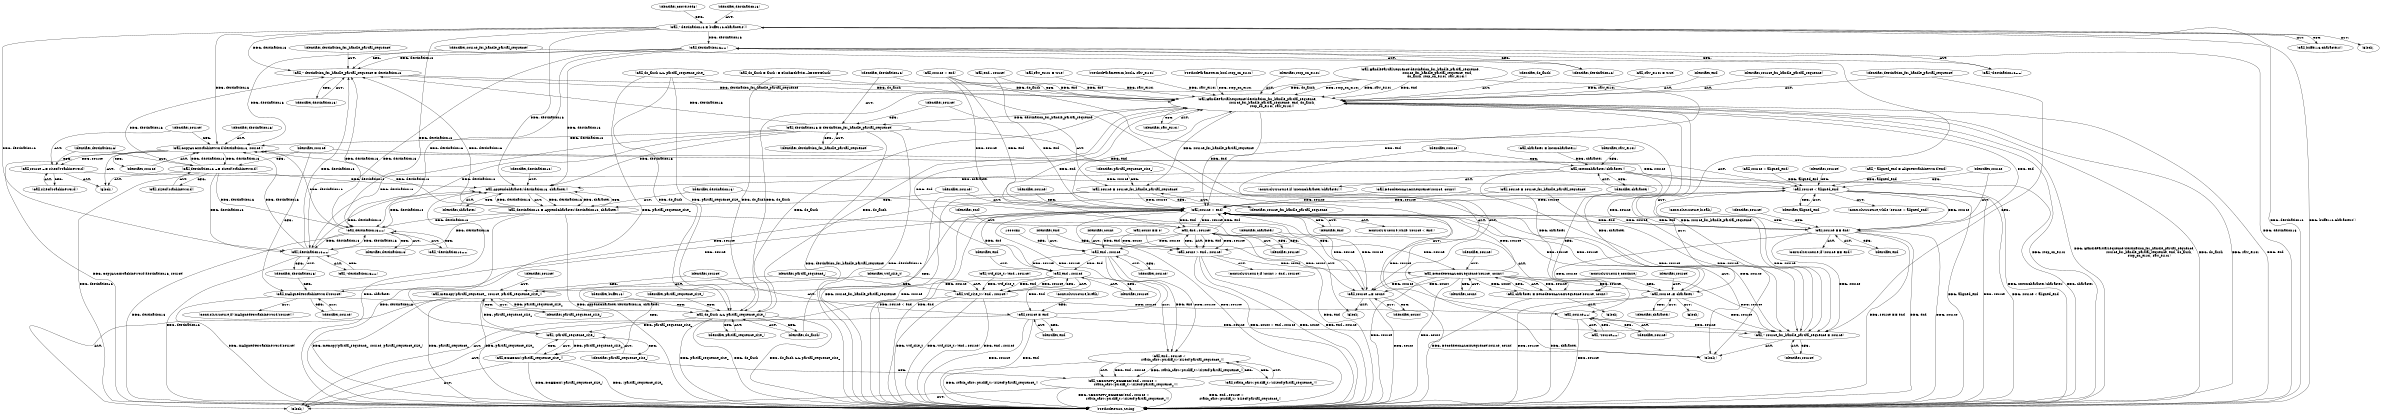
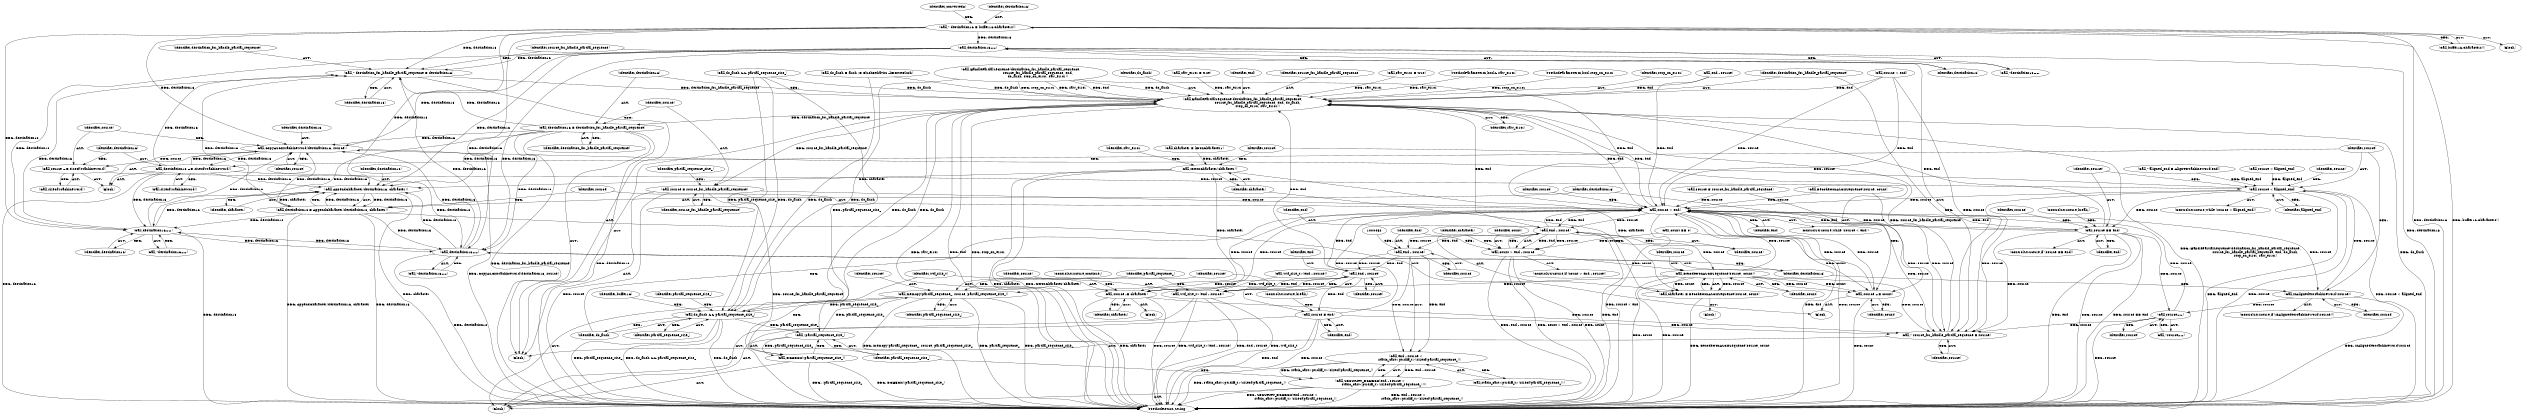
  digraph {
    n1 [label="(Call,destination16++)"]
    n2 [label="(Call,* destination_for_handle_partial_sequence = destination16)"]
    n3 [label="(Call,CopyASCIIMachineWord(destination16, source))"]
    n4 [label="(Call,AppendCharacter(destination16, character))"]
    n5 [label="(Call,destination16++)"]
    n6 [label="(Call,destination16++)"]
    n7 [label="(Identifier,destination16)"]
    n8 [label="(Call,*destination16++)"]
    n9 [label="(MethodReturn,String)"]
    n10 [label="(Call,HandlePartialSequence(destination_for_handle_partial_sequence,\n                            source_for_handle_partial_sequence, end, do_flush,\n                            stop_on_error, saw_error))"]
    n11 [label="(Identifier,destination16)"]
    n12 [label="(Block,)"]
    n13 [label="(Call,source += sizeof(MachineWord))"]
    n14 [label="(Call,destination16 += sizeof(MachineWord))"]
    n15 [label="(Identifier,source)"]
    n16 [label="(Block,)"]
    n17 [label="(Call,destination16 = AppendCharacter(destination16, character))"]
    n18 [label="(Identifier,character)"]
    n19 [label="(Identifier,destination16)"]
    n20 [label="(Call,*destination16++)"]
    n21 [label="(Identifier,destination16)"]
    n22 [label="(Call,*destination16++)"]
    n23 [label="(Call,* destination16 = buffer16.Characters())"]
    n24 [label="(Call,buffer16.Characters())"]
    n25 [label="(Block,)"]
    n26 [label="(Call,destination16 = destination_for_handle_partial_sequence)"]
    n27 [label="(Call,source < end)"]
    n28 [label="(Call,do_flush && partial_sequence_size_)"]
    n29 [label="(Call,source = source_for_handle_partial_sequence)"]
    n30 [label="(Identifier,saw_error)"]
    n31 [label="(Identifier,destination_for_handle_partial_sequence)"]
    n32 [label="(Call,* source_for_handle_partial_sequence = source)"]
    n33 [label="(Call,source == end)"]
    n34 [label="(Call,IsAlignedToMachineWord(source))"]
    n35 [label="(Call,end - source)"]
    n36 [label="(Call,source -= character)"]
    n37 [label="(Call,source += count)"]
    n38 [label="(Identifier,end)"]
    n39 [label="(ControlStructure,while (source < end))"]
    n40 [label="(Call,!partial_sequence_size_)"]
    n41 [label="(Identifier,partial_sequence_size_)"]
    n42 [label="(Identifier,do_flush)"]
    n43 [label="(Identifier,source_for_handle_partial_sequence)"]
    n44 [label="(Call,source < aligned_end)"]
    n45 [label="(Call,sizeof(MachineWord))"]
    n46 [label="(Call,sizeof(MachineWord))"]
    n47 [label="(Identifier,aligned_end)"]
    n48 [label="(ControlStructure,while (source < aligned_end))"]
    n49 [label="(Identifier,source)"]
    n50 [label="(Call,source++)"]
    n51 [label="(ControlStructure,if (source == end))"]
    n52 [label="(Identifier,end)"]
    n53 [label="(Identifier,source)"]
    n54 [label="(ControlStructure,if (IsAlignedToMachineWord(source)))"]
    n55 [label="(Call,count > end - source)"]
    n56 [label="(Call,DecodeNonASCIISequence(source, count))"]
    n57 [label="(Call,end - source)"]
    n58 [label="(Identifier,source)"]
    n59 [label="(Block,)"]
    n60 [label="(Identifier,character)"]
    n61 [label="(Block,)"]
    n62 [label="(Identifier,count)"]
    n63 [label="(Call,*source++)"]
    n64 [label="(Identifier,source)"]
    n65 [label="(ControlStructure,if (count > end - source))"]
    n66 [label="(Call,character = DecodeNonASCIISequence(source, count))"]
    n67 [label="(Identifier,count)"]
    n68 [label="(Call,end - source <\n                          static_cast<ptrdiff_t>(sizeof(partial_sequence_)))"]
    n69 [label="(Call,end - source)"]
    n70 [label="(Identifier,source)"]
    n71 [label="(Block,)"]
    n72 [label="(Call,IsNonCharacter(character))"]
    n73 [label="(Identifier,character)"]
-   n74 [label="(ControlStructure,if (IsNonCharacter(character)))"]
    n75 [label="(Call,SECURITY_DCHECK(end - source <\n                          static_cast<ptrdiff_t>(sizeof(partial_sequence_))))"]
    n76 [label="(Call,static_cast<ptrdiff_t>(sizeof(partial_sequence_)))"]
    n77 [label="(Call,wtf_size_t>(end - source))"]
    n78 [label="(Call,memcpy(partial_sequence_, source, partial_sequence_size_))"]
    n79 [label="(Call,source = end)"]
    n80 [label="(Identifier,source)"]
    n81 [label="(Block,)"]
    n82 [label="(Identifier,partial_sequence_size_)"]
    n83 [label="(Identifier,end)"]
    n84 [label="(Call,DCHECK(!partial_sequence_size_))"]
    n85 [label="(Identifier,partial_sequence_size_)"]
    n86 [label="(Identifier,source)"]
    n87 [label="(ControlStructure,continue;)"]
    n88 [label="(Identifier,saw_error)"]
    n89 [label="(Call,do_flush = flush != FlushBehavior::kDoNotFlush)"]
    n90 [label="(Call,source < end)"]
    n91 [label="(Identifier,destination16)"]
    n92 [label="(Call,HandlePartialSequence(destination_for_handle_partial_sequence,\n                                source_for_handle_partial_sequence, end,\n                                do_flush, stop_on_error, saw_error))"]
    n93 [label="(Call,source = source_for_handle_partial_sequence)"]
    n94 [label="(Identifier,character)"]
    n95 [label="(Call,* aligned_end = AlignToMachineWord(end))"]
    n96 [label="(Identifier,destination16)"]
    n97 [label="(Identifier,source)"]
    n98 [label="(Identifier,converted8)"]
    n99 [label="(Identifier,destination16)"]
    n100 [label="(Identifier,source)"]
    n101 [label="(Identifier,destination16)"]
    n102 [label="(Identifier,buffer16)"]
    n103 [label="(ControlStructure,break;)"]
    n104 [label="(Call,character = kNonCharacter1)"]
    n105 [label="(ControlStructure,break;)"]
    n106 [label="(Identifier,do_flush)"]
    n107 [label="(Call,wtf_size_t>(end - source))"]
    n108 [label="(Identifier,wtf_size_t)"]
    n109 [label="(Call,do_flush && partial_sequence_size_)"]
    n110 [label="(Call,count == 0)"]
    n111 [label="(Identifier,count)"]
    n112 [label="(Identifier,source)"]
    n113 [label="(Identifier,destination16)"]
    n114 [label="(Call,saw_error = true)"]
    n115 [label="(Identifier,destination16)"]
    n116 [label="(Identifier,source)"]
    n117 [label="(Identifier,partial_sequence_size_)"]
    n118 [label="(Identifier,source)"]
    n119 [label="(Identifier,end)"]
    n120 [label="(Call,source < aligned_end)"]
    n121 [label="(Identifier,source)"]
    n122 [label="(Identifier,source_for_handle_partial_sequence)"]
    n123 [label="(Identifier,destination_for_handle_partial_sequence)"]
    n124 [label="(Identifier,source_for_handle_partial_sequence)"]
    n125 [label="(Call,end - source)"]
    n126 [label="(Identifier,source)"]
    n127 [label="(Identifier,partial_sequence_)"]
    n128 [label="(Call,saw_error = true)"]
    n129 [label="(Call,DecodeNonASCIISequence(source, count))"]
    n130 [label="(Identifier,end)"]
    n131 [label="(Identifier,source)"]
    n132 [label="(Identifier,partial_sequence_size_)"]
    n133 [label="(Identifier,destination_for_handle_partial_sequence)"]
    n134 [label="(Identifier,source)"]
    n135 [label="(Identifier,source)"]
    n136 [label="(Identifier,end)"]
    n137 [label="(MethodParameterIn,bool& saw_error)"]
    n138 [label="(MethodParameterIn,bool stop_on_error)"]
    n139 [label="(Identifier,source)"]
    n140 [label="(Identifier,stop_on_error)"]
    n141 [label="(Identifier,source)"]
    n142 [label="(Identifier,end)"]
    1000452
    n1 -> n2 [label="DDG: destination16"]
    n1 -> n3 [label="DDG: destination16"]
    n1 -> n4 [label="DDG: destination16"]
    n1 -> n5 [label="DDG: destination16"]
    n1 -> n6 [label="DDG: destination16"]
    n1 -> n7 [label="CFG: "]
    n1 -> n8 [label="AST: "]
    n1 -> n9 [label="DDG: destination16"]
    n2 -> n10 [label="DDG: destination_for_handle_partial_sequence"]
    n2 -> n11 [label="CFG: "]
    n2 -> n12 [label="AST: "]
    n3 -> n9 [label="DDG: CopyASCIIMachineWord(destination16, source)"]
    n3 -> n13 [label="DDG: source"]
    n3 -> n14 [label="DDG: destination16"]
    n3 -> n15 [label="CFG: "]
    n3 -> n16 [label="AST: "]
    n4 -> n9 [label="DDG: character"]
    n4 -> n17 [label="AST: "]
    n4 -> n17 [label="DDG: destination16"]
    n4 -> n17 [label="DDG: character"]
    n4 -> n18 [label="CFG: "]
    n5 -> n2 [label="DDG: destination16"]
    n5 -> n3 [label="DDG: destination16"]
    n5 -> n4 [label="DDG: destination16"]
    n5 -> n6 [label="DDG: destination16"]
    n5 -> n9 [label="DDG: destination16"]
    n5 -> n19 [label="CFG: "]
    n5 -> n20 [label="AST: "]
    n6 -> n2 [label="DDG: destination16"]
    n6 -> n3 [label="DDG: destination16"]
    n6 -> n4 [label="DDG: destination16"]
    n6 -> n5 [label="DDG: destination16"]
    n6 -> n9 [label="DDG: destination16"]
    n6 -> n21 [label="CFG: "]
    n6 -> n22 [label="AST: "]
    n7 -> n1 [label="AST: "]
    n8 -> n1 [label="CFG: "]
    n10 -> n9 [label="DDG: end"]
    n10 -> n9 [label="DDG: stop_on_error"]
    n10 -> n9 [label="DDG: HandlePartialSequence(destination_for_handle_partial_sequence,\n                            source_for_handle_partial_sequence, end, do_flush,\n                            stop_on_error, saw_error)"]
    n10 -> n9 [label="DDG: do_flush"]
    n10 -> n9 [label="DDG: saw_error"]
    n10 -> n12 [label="AST: "]
    n10 -> n26 [label="DDG: destination_for_handle_partial_sequence"]
    n10 -> n27 [label="DDG: end"]
    n10 -> n28 [label="DDG: do_flush"]
    n10 -> n29 [label="DDG: source_for_handle_partial_sequence"]
    n10 -> n30 [label="CFG: "]
    n11 -> n2 [label="AST: "]
    n13 -> n16 [label="AST: "]
    n13 -> n44 [label="DDG: source"]
    n13 -> n45 [label="CFG: "]
    n14 -> n2 [label="DDG: destination16"]
    n14 -> n3 [label="DDG: destination16"]
    n14 -> n4 [label="DDG: destination16"]
    n14 -> n5 [label="DDG: destination16"]
    n14 -> n6 [label="DDG: destination16"]
    n14 -> n9 [label="DDG: destination16"]
    n14 -> n16 [label="AST: "]
    n14 -> n46 [label="CFG: "]
    n15 -> n3 [label="AST: "]
    n17 -> n2 [label="DDG: destination16"]
    n17 -> n3 [label="DDG: destination16"]
    n17 -> n4 [label="CFG: "]
    n17 -> n4 [label="DDG: destination16"]
    n17 -> n5 [label="DDG: destination16"]
    n17 -> n6 [label="DDG: destination16"]
    n17 -> n9 [label="DDG: destination16"]
    n17 -> n9 [label="DDG: AppendCharacter(destination16, character)"]
    n17 -> n61 [label="AST: "]
    n18 -> n4 [label="AST: "]
    n19 -> n5 [label="AST: "]
    n19 -> n34 [label="CFG: "]
    n20 -> n5 [label="CFG: "]
    n21 -> n6 [label="AST: "]
    n22 -> n6 [label="CFG: "]
    n23 -> n1 [label="DDG: destination16"]
    n23 -> n2 [label="DDG: destination16"]
    n23 -> n3 [label="DDG: destination16"]
    n23 -> n4 [label="DDG: destination16"]
    n23 -> n5 [label="DDG: destination16"]
    n23 -> n6 [label="DDG: destination16"]
    n23 -> n9 [label="DDG: destination16"]
    n23 -> n9 [label="DDG: buffer16.Characters()"]
    n23 -> n24 [label="CFG: "]
    n23 -> n25 [label="AST: "]
    n24 -> n23 [label="AST: "]
    n26 -> n2 [label="DDG: destination16"]
    n26 -> n3 [label="DDG: destination16"]
    n26 -> n4 [label="DDG: destination16"]
    n26 -> n5 [label="DDG: destination16"]
    n26 -> n6 [label="DDG: destination16"]
    n26 -> n9 [label="DDG: destination16"]
    n26 -> n9 [label="DDG: destination_for_handle_partial_sequence"]
    n26 -> n12 [label="AST: "]
    n26 -> n31 [label="CFG: "]
    n27 -> n9 [label="DDG: source < end"]
    n27 -> n9 [label="DDG: end"]
    n27 -> n9 [label="DDG: source"]
    n27 -> n10 [label="DDG: end"]
    n27 -> n32 [label="DDG: source"]
    n27 -> n33 [label="DDG: end"]
    n27 -> n34 [label="DDG: source"]
    n27 -> n35 [label="DDG: end"]
    n27 -> n35 [label="DDG: source"]
    n27 -> n36 [label="DDG: source"]
    n27 -> n37 [label="DDG: source"]
    n27 -> n38 [label="CFG: "]
    n27 -> n39 [label="AST: "]
    n28 -> n9 [label="DDG: do_flush && partial_sequence_size_"]
    n28 -> n9 [label="DDG: partial_sequence_size_"]
    n28 -> n9 [label="DDG: do_flush"]
    n28 -> n10 [label="DDG: do_flush"]
    n28 -> n40 [label="DDG: partial_sequence_size_"]
    n28 -> n41 [label="CFG: "]
    n28 -> n42 [label="CFG: "]
    n29 -> n9 [label="DDG: source_for_handle_partial_sequence"]
    n29 -> n9 [label="DDG: source"]
    n29 -> n12 [label="AST: "]
    n29 -> n27 [label="DDG: source"]
    n29 -> n43 [label="CFG: "]
    n30 -> n10 [label="AST: "]
    n31 -> n26 [label="AST: "]
    n32 -> n10 [label="DDG: source_for_handle_partial_sequence"]
    n32 -> n12 [label="AST: "]
    n32 -> n49 [label="CFG: "]
    n33 -> n9 [label="DDG: source"]
    n33 -> n9 [label="DDG: source == end"]
    n33 -> n9 [label="DDG: end"]
    n33 -> n10 [label="DDG: end"]
    n33 -> n27 [label="DDG: source"]
    n33 -> n27 [label="DDG: end"]
    n33 -> n32 [label="DDG: source"]
    n33 -> n50 [label="DDG: source"]
    n33 -> n51 [label="AST: "]
    n33 -> n52 [label="CFG: "]
    n34 -> n9 [label="DDG: IsAlignedToMachineWord(source)"]
    n34 -> n44 [label="DDG: source"]
    n34 -> n50 [label="DDG: source"]
    n34 -> n53 [label="CFG: "]
    n34 -> n54 [label="AST: "]
    n35 -> n9 [label="DDG: end"]
    n35 -> n10 [label="DDG: end"]
    n35 -> n27 [label="DDG: end"]
    n35 -> n55 [label="AST: "]
    n35 -> n55 [label="DDG: end"]
    n35 -> n55 [label="DDG: source"]
    n35 -> n56 [label="DDG: source"]
    n35 -> n57 [label="DDG: end"]
    n35 -> n57 [label="DDG: source"]
    n35 -> n58 [label="CFG: "]
    n36 -> n9 [label="DDG: character"]
    n36 -> n9 [label="DDG: source"]
    n36 -> n27 [label="DDG: source"]
    n36 -> n32 [label="DDG: source"]
    n36 -> n59 [label="AST: "]
    n36 -> n60 [label="CFG: "]
    n37 -> n9 [label="DDG: count"]
    n37 -> n27 [label="DDG: source"]
    n37 -> n61 [label="AST: "]
    n37 -> n62 [label="CFG: "]
    n38 -> n27 [label="AST: "]
    n40 -> n78 [label="DDG: partial_sequence_size_"]
    n40 -> n84 [label="AST: "]
    n40 -> n84 [label="DDG: partial_sequence_size_"]
    n40 -> n85 [label="CFG: "]
    n41 -> n28 [label="AST: "]
    n42 -> n27 [label="CFG: "]
    n42 -> n28 [label="AST: "]
    n43 -> n29 [label="AST: "]
    n44 -> n3 [label="DDG: source"]
    n44 -> n9 [label="DDG: source"]
    n44 -> n9 [label="DDG: source < aligned_end"]
    n44 -> n9 [label="DDG: aligned_end"]
    n44 -> n27 [label="DDG: source"]
    n44 -> n32 [label="DDG: source"]
    n44 -> n33 [label="DDG: source"]
    n44 -> n47 [label="CFG: "]
    n44 -> n48 [label="AST: "]
    n45 -> n13 [label="AST: "]
    n46 -> n14 [label="AST: "]
    n47 -> n44 [label="AST: "]
    n49 -> n32 [label="AST: "]
    n50 -> n9 [label="DDG: source"]
    n50 -> n27 [label="DDG: source"]
    n50 -> n32 [label="DDG: source"]
    n50 -> n63 [label="AST: "]
    n50 -> n64 [label="CFG: "]
    n52 -> n33 [label="AST: "]
    n53 -> n34 [label="AST: "]
    n55 -> n9 [label="DDG: end - source"]
    n55 -> n9 [label="DDG: count > end - source"]
    n55 -> n9 [label="DDG: count"]
    n55 -> n35 [label="CFG: "]
    n55 -> n56 [label="DDG: count"]
    n55 -> n65 [label="AST: "]
    n56 -> n9 [label="DDG: source"]
    n56 -> n9 [label="DDG: count"]
    n56 -> n27 [label="DDG: source"]
    n56 -> n32 [label="DDG: source"]
    n56 -> n36 [label="DDG: source"]
    n56 -> n37 [label="DDG: count"]
    n56 -> n37 [label="DDG: source"]
    n56 -> n66 [label="AST: "]
    n56 -> n66 [label="DDG: source"]
    n56 -> n66 [label="DDG: count"]
    n56 -> n67 [label="CFG: "]
    n57 -> n68 [label="AST: "]
    n57 -> n68 [label="DDG: end"]
    n57 -> n68 [label="DDG: source"]
    n57 -> n69 [label="DDG: end"]
    n57 -> n69 [label="DDG: source"]
    n57 -> n70 [label="CFG: "]
    n58 -> n35 [label="AST: "]
    n60 -> n36 [label="AST: "]
    n62 -> n37 [label="AST: "]
    n63 -> n50 [label="CFG: "]
    n64 -> n50 [label="AST: "]
    n66 -> n9 [label="DDG: DecodeNonASCIISequence(source, count)"]
    n66 -> n56 [label="CFG: "]
    n66 -> n71 [label="AST: "]
    n67 -> n56 [label="AST: "]
    n68 -> n9 [label="DDG: static_cast<ptrdiff_t>(sizeof(partial_sequence_))"]
    n68 -> n75 [label="AST: "]
    n68 -> n75 [label="DDG: end - source"]
    n68 -> n75 [label="DDG: static_cast<ptrdiff_t>(sizeof(partial_sequence_))"]
    n68 -> n76 [label="CFG: "]
    n69 -> n10 [label="DDG: end"]
    n69 -> n27 [label="DDG: end"]
    n69 -> n77 [label="AST: "]
    n69 -> n77 [label="DDG: end"]
    n69 -> n77 [label="DDG: source"]
    n69 -> n78 [label="DDG: source"]
    n69 -> n79 [label="DDG: end"]
    n69 -> n80 [label="CFG: "]
    n70 -> n57 [label="AST: "]
    n72 -> n4 [label="DDG: character"]
    n72 -> n9 [label="DDG: IsNonCharacter(character)"]
    n72 -> n9 [label="DDG: character"]
    n72 -> n36 [label="DDG: character"]
    n72 -> n66 [label="DDG: character"]
    n72 -> n73 [label="CFG: "]
-   n72 -> n74 [label="AST: "]
    n73 -> n66 [label="CFG: "]
    n73 -> n72 [label="AST: "]
    n75 -> n9 [label="DDG: SECURITY_DCHECK(end - source <\n                          static_cast<ptrdiff_t>(sizeof(partial_sequence_)))"]
    n75 -> n9 [label="DDG: end - source <\n                          static_cast<ptrdiff_t>(sizeof(partial_sequence_))"]
    n75 -> n68 [label="CFG: "]
    n75 -> n81 [label="AST: "]
    n76 -> n68 [label="AST: "]
    n77 -> n9 [label="DDG: end - source"]
    n77 -> n9 [label="DDG: wtf_size_t"]
    n77 -> n9 [label="DDG: wtf_size_t>(end - source)"]
    n77 -> n69 [label="CFG: "]
    n77 -> n81 [label="AST: "]
    n78 -> n9 [label="DDG: memcpy(partial_sequence_, source, partial_sequence_size_)"]
    n78 -> n9 [label="DDG: partial_sequence_"]
    n78 -> n9 [label="DDG: partial_sequence_size_"]
    n78 -> n28 [label="DDG: partial_sequence_size_"]
    n78 -> n81 [label="AST: "]
    n78 -> n82 [label="CFG: "]
    n79 -> n9 [label="DDG: source"]
    n79 -> n9 [label="DDG: end"]
    n79 -> n27 [label="DDG: source"]
    n79 -> n32 [label="DDG: source"]
    n79 -> n81 [label="AST: "]
    n79 -> n83 [label="CFG: "]
    n80 -> n69 [label="AST: "]
    n82 -> n78 [label="AST: "]
    n83 -> n79 [label="AST: "]
    n84 -> n9 [label="DDG: DCHECK(!partial_sequence_size_)"]
    n84 -> n9 [label="DDG: !partial_sequence_size_"]
    n84 -> n40 [label="CFG: "]
    n84 -> n81 [label="AST: "]
    n85 -> n40 [label="AST: "]
    n85 -> n75 [label="CFG: "]
    n86 -> n44 [label="CFG: "]
    n87 -> n36 [label="CFG: "]
    n88 -> n72 [label="CFG: "]
    n89 -> n10 [label="DDG: do_flush"]
    n89 -> n28 [label="DDG: do_flush"]
    n90 -> n10 [label="DDG: end"]
    n90 -> n27 [label="DDG: source"]
    n90 -> n27 [label="DDG: end"]
    n90 -> n32 [label="DDG: source"]
    n91 -> n17 [label="AST: "]
    n91 -> n37 [label="CFG: "]
    n92 -> n10 [label="DDG: end"]
    n92 -> n10 [label="DDG: do_flush"]
    n92 -> n10 [label="DDG: stop_on_error"]
    n92 -> n10 [label="DDG: saw_error"]
    n92 -> n27 [label="DDG: end"]
    n92 -> n28 [label="DDG: do_flush"]
    n93 -> n27 [label="DDG: source"]
    n93 -> n32 [label="DDG: source"]
    n94 -> n55 [label="CFG: "]
    n94 -> n66 [label="AST: "]
    n95 -> n44 [label="DDG: aligned_end"]
    n96 -> n10 [label="CFG: "]
    n96 -> n26 [label="AST: "]
    n97 -> n78 [label="AST: "]
    n98 -> n23 [label="CFG: "]
    n99 -> n3 [label="AST: "]
    n100 -> n56 [label="AST: "]
    n101 -> n4 [label="AST: "]
    n102 -> n28 [label="CFG: "]
    n103 -> n33 [label="CFG: "]
    n104 -> n72 [label="DDG: character"]
    n105 -> n79 [label="CFG: "]
    n106 -> n10 [label="AST: "]
    n107 -> n77 [label="DDG: wtf_size_t"]
    n108 -> n77 [label="AST: "]
    n108 -> n84 [label="CFG: "]
    n109 -> n10 [label="DDG: do_flush"]
    n109 -> n28 [label="DDG: do_flush"]
    n109 -> n28 [label="DDG: partial_sequence_size_"]
    n109 -> n40 [label="DDG: partial_sequence_size_"]
    n110 -> n37 [label="DDG: count"]
    n110 -> n55 [label="DDG: count"]
    n111 -> n55 [label="AST: "]
    n112 -> n14 [label="CFG: "]
    n112 -> n34 [label="CFG: "]
    n112 -> n44 [label="AST: "]
    n113 -> n23 [label="AST: "]
    n114 -> n10 [label="DDG: saw_error"]
    n115 -> n13 [label="CFG: "]
    n115 -> n14 [label="AST: "]
    n116 -> n17 [label="CFG: "]
    n116 -> n27 [label="AST: "]
    n117 -> n29 [label="CFG: "]
    n118 -> n36 [label="AST: "]
    n119 -> n10 [label="AST: "]
    n120 -> n44 [label="DDG: aligned_end"]
    n121 -> n33 [label="CFG: "]
    n122 -> n10 [label="AST: "]
    n123 -> n10 [label="AST: "]
    n123 -> n32 [label="CFG: "]
    n124 -> n2 [label="CFG: "]
    n124 -> n32 [label="AST: "]
    n125 -> n10 [label="DDG: end"]
    n125 -> n27 [label="DDG: end"]
    n126 -> n37 [label="AST: "]
    n126 -> n72 [label="CFG: "]
    n127 -> n77 [label="CFG: "]
    n127 -> n78 [label="AST: "]
    n128 -> n10 [label="DDG: saw_error"]
    n129 -> n27 [label="DDG: source"]
    n129 -> n32 [label="DDG: source"]
    n130 -> n69 [label="AST: "]
    n131 -> n78 [label="CFG: "]
    n131 -> n79 [label="AST: "]
    n132 -> n28 [label="CFG: "]
    n133 -> n2 [label="AST: "]
    n134 -> n27 [label="CFG: "]
    n135 -> n3 [label="CFG: "]
    n135 -> n13 [label="AST: "]
    n136 -> n55 [label="CFG: "]
    n136 -> n57 [label="AST: "]
    n137 -> n10 [label="DDG: saw_error"]
    n138 -> n10 [label="DDG: stop_on_error"]
    n139 -> n26 [label="CFG: "]
    n139 -> n29 [label="AST: "]
    n140 -> n10 [label="AST: "]
    n141 -> n33 [label="AST: "]
    n141 -> n44 [label="CFG: "]
    n142 -> n35 [label="AST: "]
    1000452 -> n57 [label="CFG: "]
  }
